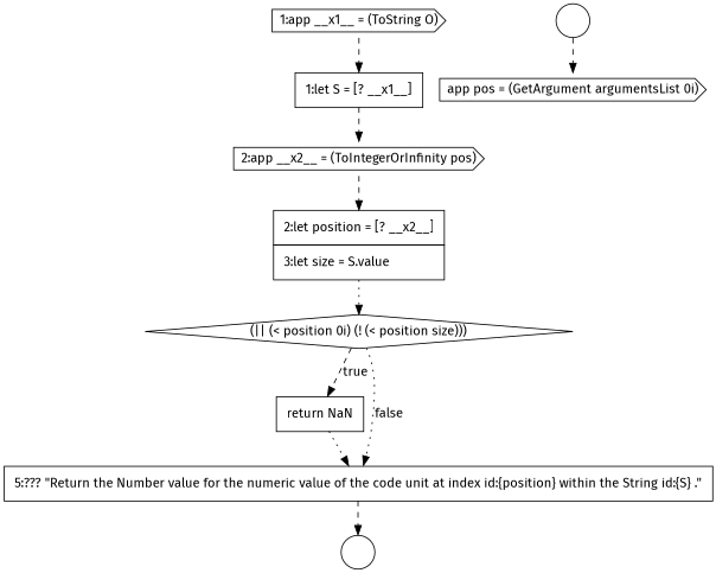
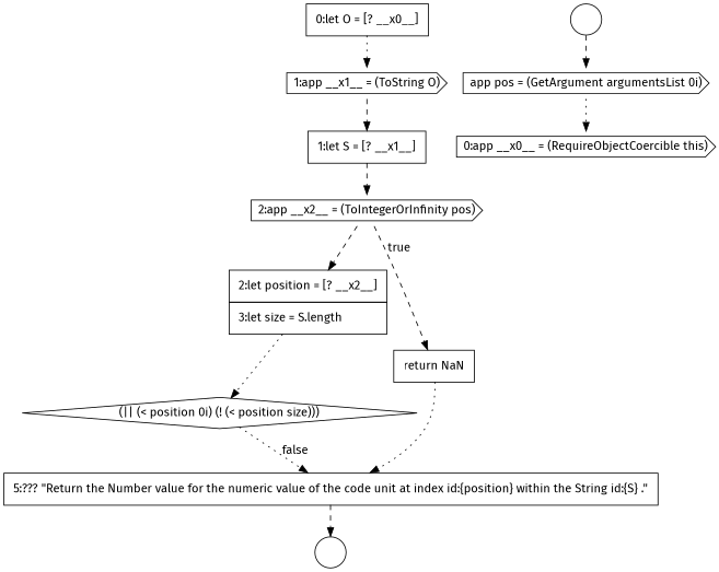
  digraph {
    fontname="Fira Sans"
    node [color=black fillcolor=white fontname="Fira Sans" shape=none style=filled]
    edge [color=black fontname="Fira Sans" style=dashed]
    n1 [label=<<font color="black">2:app __x2__ = (ToIntegerOrInfinity pos)</font>> shape=cds]
-   n2 [label=<<font color="black">     <table border="0" cellborder="1" cellspacing="0" cellpadding="10">       <tr><td align="left">2:let position = [? __x2__]</td></tr>       <tr><td align="left">3:let size = S.value</td></tr>     </table>   </font>> margin=0]
+   n2 [label=<<font color="black">     <table border="0" cellborder="1" cellspacing="0" cellpadding="10">       <tr><td align="left">2:let position = [? __x2__]</td></tr>       <tr><td align="left">3:let size = S.length</td></tr>     </table>   </font>> margin=0]
    n3 [label=<<font color="black">(|| (&lt; position 0i) (! (&lt; position size)))</font>> shape=diamond]
    n4 [label=" " shape=circle]
    n5 [label=<<font color="black">app pos = (GetArgument argumentsList 0i)</font>> shape=cds]
+   n6 [label=<<font color="black">0:app __x0__ = (RequireObjectCoercible this)</font>> shape=cds]
    n7 [label=" " shape=circle]
    n8 [label=<<font color="black">     <table border="0" cellborder="1" cellspacing="0" cellpadding="10">       <tr><td align="left">1:let S = [? __x1__]</td></tr>     </table>   </font>> margin=0]
+   n9 [label=<<font color="black">     <table border="0" cellborder="1" cellspacing="0" cellpadding="10">       <tr><td align="left">0:let O = [? __x0__]</td></tr>     </table>   </font>> margin=0]
    n10 [label=<<font color="black">1:app __x1__ = (ToString O)</font>> shape=cds]
    n11 [label=<<font color="black">     <table border="0" cellborder="1" cellspacing="0" cellpadding="10">       <tr><td align="left">return NaN</td></tr>     </table>   </font>> margin=0]
    n12 [label=<<font color="black">     <table border="0" cellborder="1" cellspacing="0" cellpadding="10">       <tr><td align="left">5:??? &quot;Return the Number value for the numeric value of the code unit at index id:{position} within the String id:{S} .&quot;</td></tr>     </table>   </font>> margin=0]
    n1 -> n2
    n2 -> n3 [style=dotted]
-   n3 -> n11 [label=<<font color="black">true</font>>]
+   n1 -> n11 [label=<<font color="black">true</font>>]
    n3 -> n12 [label=<<font color="black">false</font>> style=dotted]
    n4 -> n5
+   n5 -> n6 [style=dotted]
    n8 -> n1
+   n9 -> n10 [style=dotted]
    n10 -> n8
    n11 -> n12 [style=dotted]
    n12 -> n7
  }
